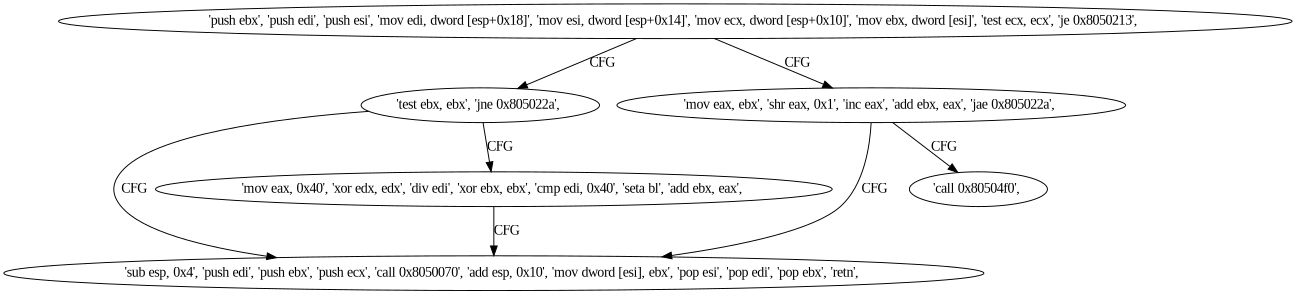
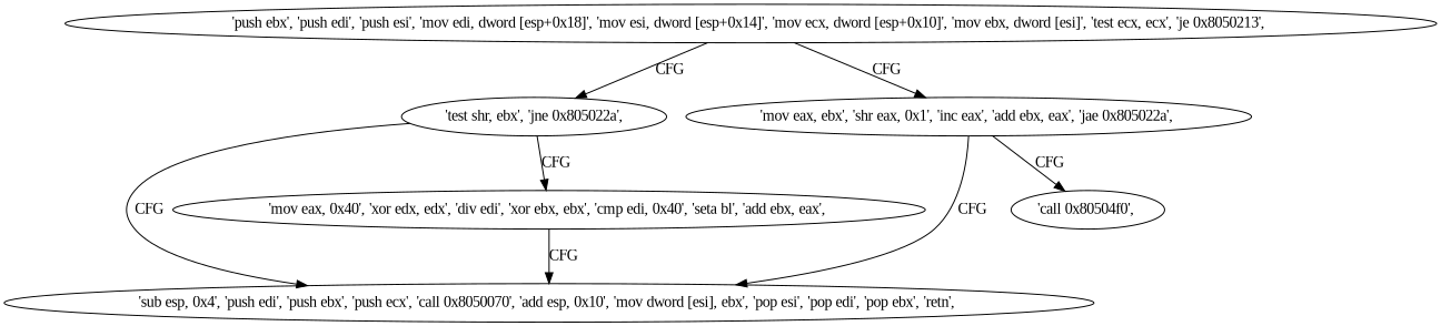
  digraph {
    fontname="Liberation Serif"
    node [fontname="Liberation Serif"]
    edge [fontname="Liberation Serif"]
    n1 [label="'push ebx', 'push edi', 'push esi', 'mov edi, dword [esp+0x18]', 'mov esi, dword [esp+0x14]', 'mov ecx, dword [esp+0x10]', 'mov ebx, dword [esi]', 'test ecx, ecx', 'je 0x8050213', "]
-   n2 [label="'test ebx, ebx', 'jne 0x805022a', "]
+   n2 [label="'test shr, ebx', 'jne 0x805022a',"]
    n3 [label="'mov eax, ebx', 'shr eax, 0x1', 'inc eax', 'add ebx, eax', 'jae 0x805022a', "]
    n4 [label="'sub esp, 0x4', 'push edi', 'push ebx', 'push ecx', 'call 0x8050070', 'add esp, 0x10', 'mov dword [esi], ebx', 'pop esi', 'pop edi', 'pop ebx', 'retn', "]
    n5 [label="'mov eax, 0x40', 'xor edx, edx', 'div edi', 'xor ebx, ebx', 'cmp edi, 0x40', 'seta bl', 'add ebx, eax', "]
    n6 [label="'call 0x80504f0', "]
    n1 -> n2 [label=CFG]
    n1 -> n3 [label=CFG]
    n2 -> n4 [label=CFG]
    n2 -> n5 [label=CFG]
    n3 -> n4 [label=CFG]
    n3 -> n6 [label=CFG]
    n5 -> n4 [label=CFG]
  }
